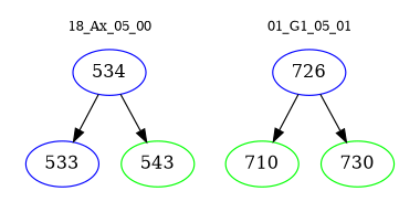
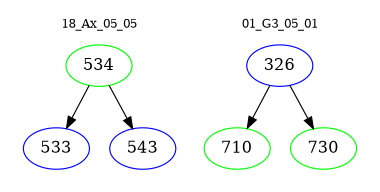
  digraph {
    node [color=blue]
    edge [color=black]
-   n1 [label=534]
+   n1 [color=green label=534]
    n2 [label=533]
-   n3 [color=green label=543]
-   n4 [label=726]
+   n3 [label=543]
+   n4 [label=326]
    n5 [color=green label=710]
    n6 [color=green label=730]
    subgraph cluster_1 {
      color=white
      fontsize=10
-     label="18_Ax_05_00"
+     label="18_Ax_05_05"
      n1
      n2
      n3
    }
    subgraph cluster_2 {
      color=white
      fontsize=10
-     label="01_G1_05_01"
+     label="01_G3_05_01"
      n4
      n5
      n6
    }
    n1 -> n2
    n1 -> n3
    n4 -> n5
    n4 -> n6
  }
